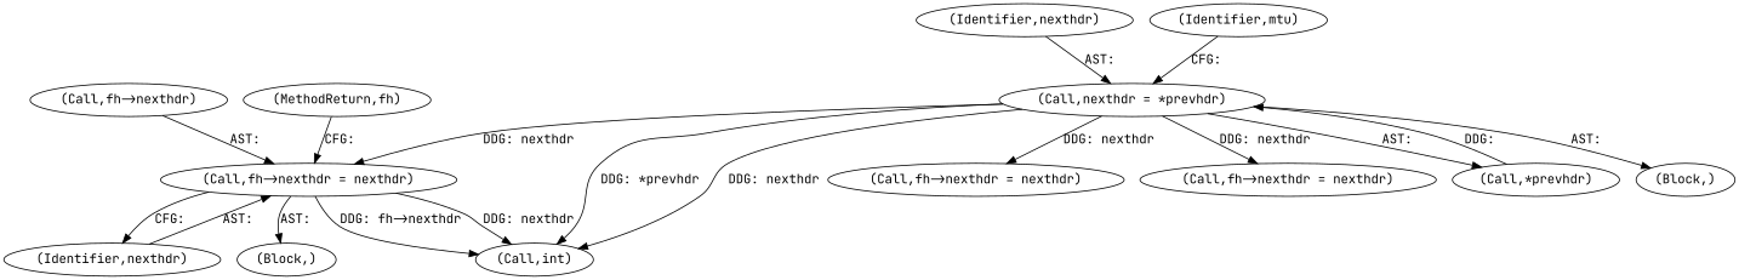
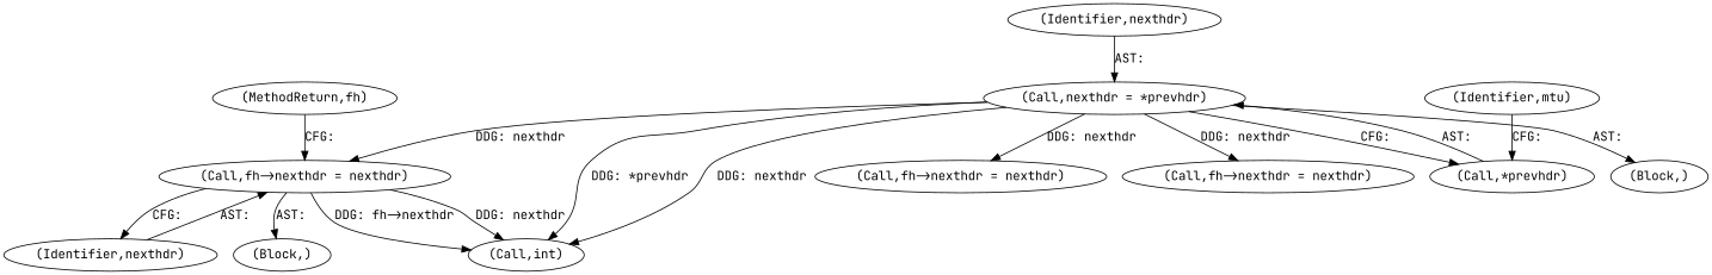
  digraph {
    fontname="JetBrains Mono"
    node [fontname="JetBrains Mono"]
    edge [fontname="JetBrains Mono"]
    n1 [label="(Call,fh->nexthdr = nexthdr)"]
    n2 [label="(Identifier,nexthdr)"]
    n3 [label="(Block,)"]
    n4 [label="(Call,int)"]
    n5 [label="(Call,nexthdr = *prevhdr)"]
    n6 [label="(Call,fh->nexthdr = nexthdr)"]
    n7 [label="(Call,fh->nexthdr = nexthdr)"]
    n8 [label="(Call,*prevhdr)"]
    n9 [label="(Block,)"]
-   n10 [label="(Call,fh->nexthdr)"]
    n11 [label="(Identifier,nexthdr)"]
    n12 [label="(Identifier,mtu)"]
    n13 [label="(MethodReturn,fh)"]
    n1 -> n2 [label="CFG: "]
    n1 -> n3 [label="AST: "]
    n1 -> n4 [label="DDG: fh->nexthdr"]
    n1 -> n4 [label="DDG: nexthdr"]
    n2 -> n1 [label="AST: "]
    n5 -> n1 [label="DDG: nexthdr"]
    n5 -> n4 [label="DDG: *prevhdr"]
    n5 -> n4 [label="DDG: nexthdr"]
    n5 -> n6 [label="DDG: nexthdr"]
    n5 -> n7 [label="DDG: nexthdr"]
-   n5 -> n8 [label="AST: "]
+   n5 -> n8 [label="CFG: "]
    n5 -> n9 [label="AST: "]
-   n8 -> n5 [label="DDG: "]
-   n10 -> n1 [label="AST: "]
+   n8 -> n5 [label="AST: "]
    n11 -> n5 [label="AST: "]
-   n12 -> n5 [label="CFG: "]
+   n12 -> n8 [label="CFG: "]
    n13 -> n1 [label="CFG: "]
  }
